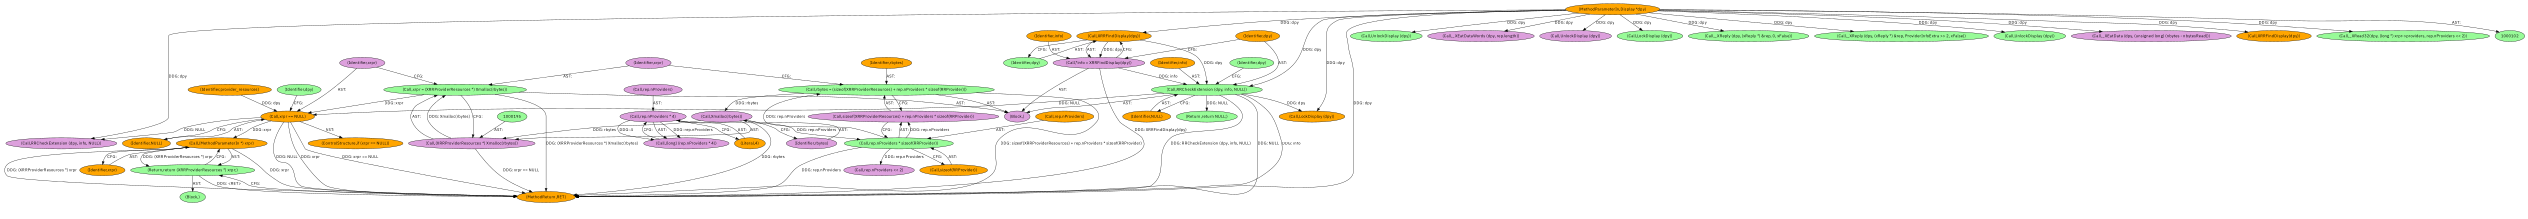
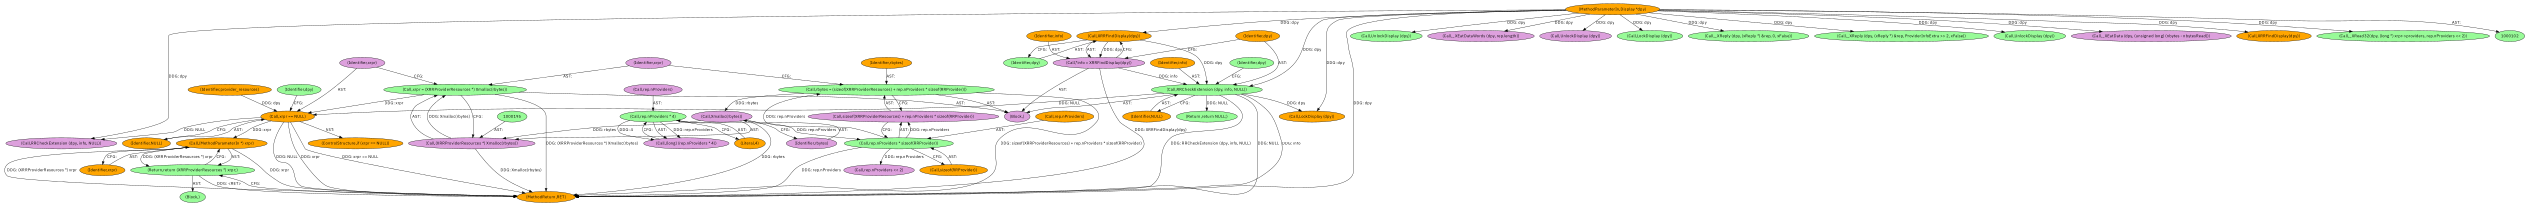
  digraph {
    fontname="IBM Plex Sans"
    node [fillcolor=orange fontname="IBM Plex Sans" style=filled]
    edge [fontname="IBM Plex Sans"]
    n1 [label="(Call,(MethodParameterIn *) xrpr)"]
    n2 [fillcolor=palegreen label="(Return,return (XRRProviderResources *) xrpr;)"]
    n3 [label="(Identifier,xrpr)"]
    n4 [label="(MethodReturn,RET)"]
    n5 [fillcolor=palegreen label="(Block,)"]
    n6 [label="(Call,xrpr == NULL)"]
    n7 [fillcolor=plum label="(Call,RRCheckExtension (dpy, info, NULL))"]
    n8 [label="(ControlStructure,if (xrpr == NULL))"]
    n9 [label="(Identifier,NULL)"]
    n10 [fillcolor=palegreen label="(Call,xrpr = (XRRProviderResources *) Xmalloc(rbytes))"]
    n11 [fillcolor=plum label="(Call,(XRRProviderResources *) Xmalloc(rbytes))"]
    n12 [fillcolor=plum label="(Block,)"]
    n13 [fillcolor=plum label="(Call,Xmalloc(rbytes))"]
    n14 [fillcolor=plum label="(Identifier,rbytes)"]
    n15 [fillcolor=palegreen label="(Call,rbytes = (sizeof(XRRProviderResources) + rep.nProviders * sizeof(RRProvider)))"]
    n16 [fillcolor=plum label="(Call,sizeof(XRRProviderResources) + rep.nProviders * sizeof(RRProvider))"]
    n17 [fillcolor=palegreen label="(Call,rep.nProviders * sizeof(RRProvider))"]
    n18 [label="(Call,sizeof(RRProvider))"]
    n19 [fillcolor=plum label="(Call,rep.nProviders << 2)"]
-   n20 [fillcolor=plum label="(Call,rep.nProviders * 4)"]
+   n20 [fillcolor=palegreen label="(Call,rep.nProviders * 4)"]
    n21 [label="(Literal,4)"]
    n22 [fillcolor=plum label="(Call,(long) (rep.nProviders * 4))"]
    n23 [fillcolor=palegreen label="(Call,RRCheckExtension (dpy, info, NULL))"]
    n24 [label="(Identifier,NULL)"]
    n25 [fillcolor=palegreen label="(Return,return NULL;)"]
    n26 [label="(Call,LockDisplay (dpy))"]
    n27 [label="(Call,XRRFindDisplay(dpy))"]
    n28 [fillcolor=plum label="(Call,*info = XRRFindDisplay(dpy))"]
    n29 [fillcolor=palegreen label="(Identifier,dpy)"]
    n30 [label="(MethodParameterIn,Display *dpy)"]
    n31 [fillcolor=palegreen label="(Call,UnlockDisplay (dpy))"]
    n32 [fillcolor=plum label="(Call,_XEatDataWords (dpy, rep.length))"]
    n33 [fillcolor=plum label="(Call,UnlockDisplay (dpy))"]
    n34 [fillcolor=palegreen label="(Call,LockDisplay (dpy))"]
    n35 [fillcolor=palegreen label="(Call,_XReply (dpy, (xReply *) &rep, 0, xFalse))"]
    n36 [fillcolor=palegreen label="(Call,_XReply (dpy, (xReply *) &rep, ProviderInfoExtra >> 2, xFalse))"]
    n37 [fillcolor=palegreen label="(Call,UnlockDisplay (dpy))"]
    n38 [fillcolor=plum label="(Call,_XEatData (dpy, (unsigned long) (nbytes - nbytesRead)))"]
    n39 [label="(Call,XRRFindDisplay(dpy))"]
    n40 [fillcolor=palegreen label="(Call,_XRead32(dpy, (long *) xrpr->providers, rep.nProviders << 2))"]
    1000102 [fillcolor=palegreen]
    n42 [label="(Identifier,info)"]
    n43 [fillcolor=plum label="(Identifier,xrpr)"]
    n44 [label="(Identifier,info)"]
    n45 [label="(Identifier,dpy)"]
    n46 [fillcolor=plum label="(Call,rep.nProviders)"]
    n47 [label="(Identifier,provider_resources)"]
    n48 [fillcolor=plum label="(Identifier,xrpr)"]
    n49 [label="(Call,rep.nProviders)"]
    n50 [fillcolor=palegreen label="(Identifier,dpy)"]
    n51 [fillcolor=palegreen label="(Identifier,dpy)"]
    n52 [label="(Identifier,rbytes)"]
    1000195 [fillcolor=palegreen]
    n1 -> n2 [label="AST: "]
    n1 -> n2 [label="DDG: (XRRProviderResources *) xrpr"]
    n1 -> n3 [label="CFG: "]
    n1 -> n4 [label="DDG: xrpr"]
    n1 -> n4 [label="DDG: (XRRProviderResources *) xrpr"]
    n2 -> n1 [label="CFG: "]
    n2 -> n4 [label="DDG: <RET>"]
    n2 -> n5 [label="AST: "]
    n3 -> n1 [label="AST: "]
    n4 -> n2 [label="CFG: "]
    n6 -> n1 [label="DDG: xrpr"]
    n6 -> n4 [label="DDG: NULL"]
    n6 -> n4 [label="DDG: xrpr"]
    n6 -> n4 [label="DDG: xrpr == NULL"]
    n6 -> n7 [label="DDG: NULL"]
    n6 -> n8 [label="AST: "]
    n6 -> n9 [label="CFG: "]
    n9 -> n6 [label="AST: "]
    n10 -> n4 [label="DDG: (XRRProviderResources *) Xmalloc(rbytes)"]
    n10 -> n6 [label="DDG: xrpr"]
    n10 -> n11 [label="CFG: "]
    n10 -> n12 [label="AST: "]
-   n11 -> n4 [label="DDG: xrpr == NULL"]
+   n11 -> n4 [label="DDG: Xmalloc(rbytes)"]
    n11 -> n10 [label="AST: "]
    n11 -> n10 [label="DDG: Xmalloc(rbytes)"]
    n13 -> n4 [label="DDG: rbytes"]
    n13 -> n11 [label="AST: "]
    n13 -> n11 [label="DDG: rbytes"]
    n13 -> n14 [label="CFG: "]
    n14 -> n13 [label="AST: "]
    n15 -> n4 [label="DDG: sizeof(XRRProviderResources) + rep.nProviders * sizeof(RRProvider)"]
    n15 -> n12 [label="AST: "]
    n15 -> n13 [label="DDG: rbytes"]
    n15 -> n16 [label="CFG: "]
    n16 -> n15 [label="AST: "]
    n16 -> n17 [label="CFG: "]
    n17 -> n4 [label="DDG: rep.nProviders"]
    n17 -> n15 [label="DDG: rep.nProviders"]
    n17 -> n16 [label="AST: "]
    n17 -> n16 [label="DDG: rep.nProviders"]
    n17 -> n18 [label="CFG: "]
    n17 -> n19 [label="DDG: rep.nProviders"]
    n18 -> n17 [label="AST: "]
    n20 -> n17 [label="DDG: rep.nProviders"]
    n20 -> n21 [label="CFG: "]
    n20 -> n22 [label="AST: "]
    n20 -> n22 [label="DDG: rep.nProviders"]
    n20 -> n22 [label="DDG: 4"]
    n21 -> n20 [label="AST: "]
    n22 -> n20 [label="CFG: "]
    n23 -> n4 [label="DDG: RRCheckExtension (dpy, info, NULL)"]
    n23 -> n4 [label="DDG: NULL"]
    n23 -> n4 [label="DDG: info"]
    n23 -> n6 [label="DDG: NULL"]
    n23 -> n12 [label="AST: "]
    n23 -> n24 [label="CFG: "]
    n23 -> n25 [label="DDG: NULL"]
    n23 -> n26 [label="DDG: dpy"]
    n24 -> n23 [label="AST: "]
    n27 -> n23 [label="DDG: dpy"]
    n27 -> n28 [label="AST: "]
    n27 -> n28 [label="DDG: dpy"]
    n27 -> n29 [label="CFG: "]
    n28 -> n4 [label="DDG: XRRFindDisplay(dpy)"]
    n28 -> n12 [label="AST: "]
    n28 -> n23 [label="DDG: info"]
    n28 -> n27 [label="CFG: "]
    n29 -> n27 [label="AST: "]
    n30 -> n4 [label="DDG: dpy"]
    n30 -> n7 [label="DDG: dpy"]
    n30 -> n23 [label="DDG: dpy"]
    n30 -> n26 [label="DDG: dpy"]
    n30 -> n27 [label="DDG: dpy"]
    n30 -> n31 [label="DDG: dpy"]
    n30 -> n32 [label="DDG: dpy"]
    n30 -> n33 [label="DDG: dpy"]
    n30 -> n34 [label="DDG: dpy"]
    n30 -> n35 [label="DDG: dpy"]
    n30 -> n36 [label="DDG: dpy"]
    n30 -> n37 [label="DDG: dpy"]
    n30 -> n38 [label="DDG: dpy"]
    n30 -> n39 [label="DDG: dpy"]
    n30 -> n40 [label="DDG: dpy"]
    n30 -> 1000102 [label="AST: "]
    n42 -> n23 [label="AST: "]
    n43 -> n6 [label="AST: "]
    n43 -> n10 [label="CFG: "]
    n44 -> n28 [label="AST: "]
    n45 -> n23 [label="AST: "]
    n45 -> n28 [label="CFG: "]
    n46 -> n20 [label="AST: "]
    n47 -> n6 [label="DDG: dpy"]
    n48 -> n10 [label="AST: "]
    n48 -> n15 [label="CFG: "]
    n49 -> n17 [label="AST: "]
    n50 -> n23 [label="CFG: "]
    n51 -> n6 [label="CFG: "]
    n52 -> n15 [label="AST: "]
    1000195 -> n11 [label="AST: "]
  }
